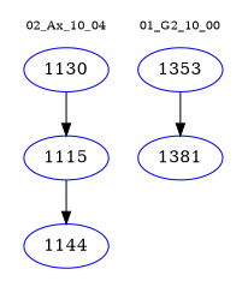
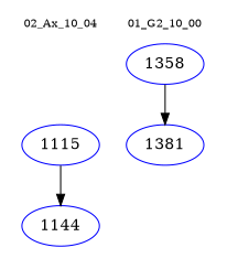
  digraph {
    node [color=blue]
    edge [color=black]
-   n1 [label=1130]
    n2 [label=1115]
    n3 [label=1144]
-   n4 [label=1353]
+   n4 [label=1358]
    n5 [label=1381]
    subgraph cluster_1 {
      color=white
      fontsize=10
      label="02_Ax_10_04"
-     n1
      n2
      n3
    }
    subgraph cluster_2 {
      color=white
      fontsize=10
      label="01_G2_10_00"
      n4
      n5
    }
-   n1 -> n2
    n2 -> n3
    n4 -> n5
  }
